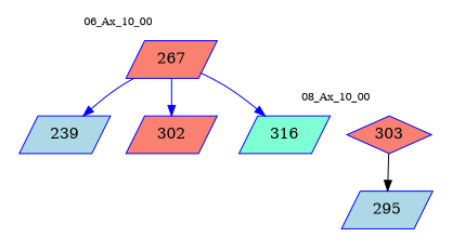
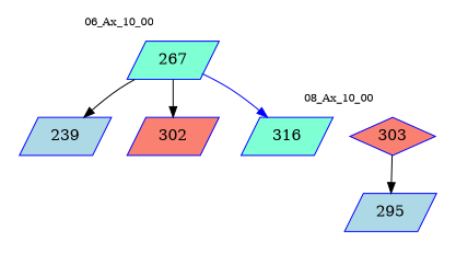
  digraph {
    node [color=blue fillcolor=salmon shape=parallelogram style=filled]
    edge [color=black]
    n1 [label=303 shape=diamond]
    n2 [fillcolor=lightblue label=295]
    n3 [fillcolor=aquamarine label=316]
-   n4 [label=267]
+   n4 [fillcolor=aquamarine label=267]
    n5 [fillcolor=lightblue label=239]
    n6 [label=302]
    subgraph cluster_1 {
      color=white
      fontsize=10
      label="08_Ax_10_00"
      n1
      n2
      n3
    }
    subgraph cluster_2 {
      color=white
      fontsize=10
      label="06_Ax_10_00"
      n4
      n5
      n6
    }
    n1 -> n2
    n4 -> n3 [color=blue]
-   n4 -> n5 [color=blue]
-   n4 -> n6 [color=blue]
+   n4 -> n5
+   n4 -> n6
  }
